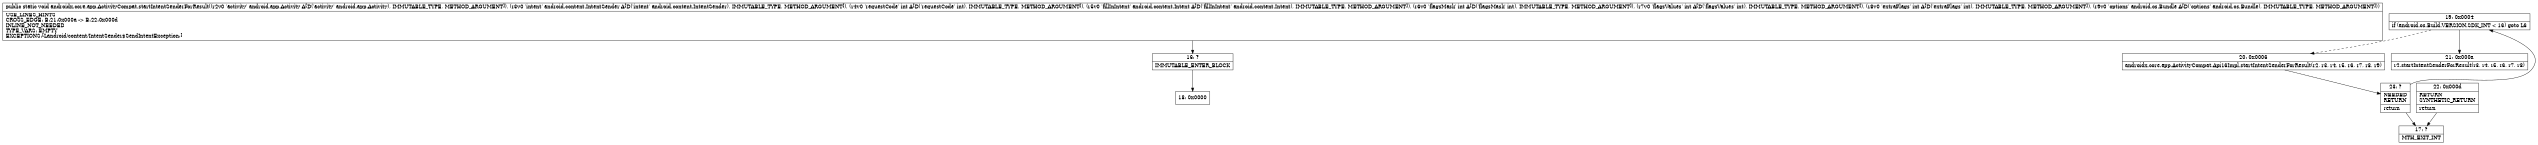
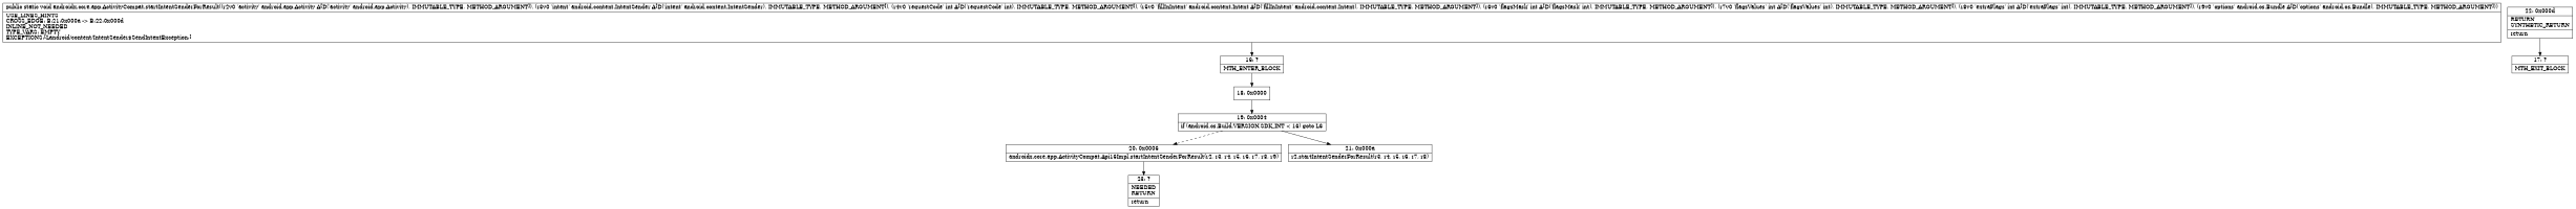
  digraph {
    node [shape=record]
-   n1 [label="{16\:\ ?|IMMUTABLE_ENTER_BLOCK\l}"]
+   n1 [label="{16\:\ ?|MTH_ENTER_BLOCK\l}"]
    n2 [label="{18\:\ 0x0000}"]
    n3 [label="{19\:\ 0x0004|if (android.os.Build.VERSION.SDK_INT \< 16) goto L6\l}"]
    n4 [label="{20\:\ 0x0006|androidx.core.app.ActivityCompat.Api16Impl.startIntentSenderForResult(r2, r3, r4, r5, r6, r7, r8, r9)\l}"]
    n5 [label="{21\:\ 0x000a|r2.startIntentSenderForResult(r3, r4, r5, r6, r7, r8)\l}"]
    n6 [label="{23\:\ ?|NEEDED\lRETURN\l|return\l}"]
-   n7 [label="{17\:\ ?|MTH_EXIT_INT\l}"]
+   n7 [label="{17\:\ ?|MTH_EXIT_BLOCK\l}"]
    n8 [label="{22\:\ 0x000d|RETURN\lSYNTHETIC_RETURN\l|return\l}"]
    n9 [label="{public static void androidx.core.app.ActivityCompat.startIntentSenderForResult((r2v0 'activity' android.app.Activity A[D('activity' android.app.Activity), IMMUTABLE_TYPE, METHOD_ARGUMENT]), (r3v0 'intent' android.content.IntentSender A[D('intent' android.content.IntentSender), IMMUTABLE_TYPE, METHOD_ARGUMENT]), (r4v0 'requestCode' int A[D('requestCode' int), IMMUTABLE_TYPE, METHOD_ARGUMENT]), (r5v0 'fillInIntent' android.content.Intent A[D('fillInIntent' android.content.Intent), IMMUTABLE_TYPE, METHOD_ARGUMENT]), (r6v0 'flagsMask' int A[D('flagsMask' int), IMMUTABLE_TYPE, METHOD_ARGUMENT]), (r7v0 'flagsValues' int A[D('flagsValues' int), IMMUTABLE_TYPE, METHOD_ARGUMENT]), (r8v0 'extraFlags' int A[D('extraFlags' int), IMMUTABLE_TYPE, METHOD_ARGUMENT]), (r9v0 'options' android.os.Bundle A[D('options' android.os.Bundle), IMMUTABLE_TYPE, METHOD_ARGUMENT]))  | USE_LINES_HINTS\lCROSS_EDGE: B:21:0x000a \-\> B:22:0x000d\lINLINE_NOT_NEEDED\lTYPE_VARS: EMPTY\lEXCEPTIONS:[Landroid\/content\/IntentSender$SendIntentException;]\l}"]
    n1 -> n2
-   n6 -> n3
+   n2 -> n3
    n3 -> n4 [style=dashed]
    n3 -> n5
    n4 -> n6
-   n6 -> n7
    n8 -> n7
    n9 -> n1
  }
